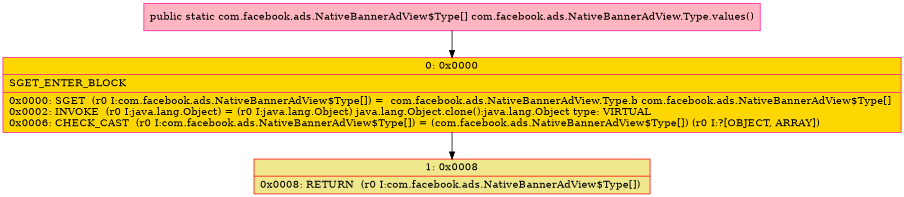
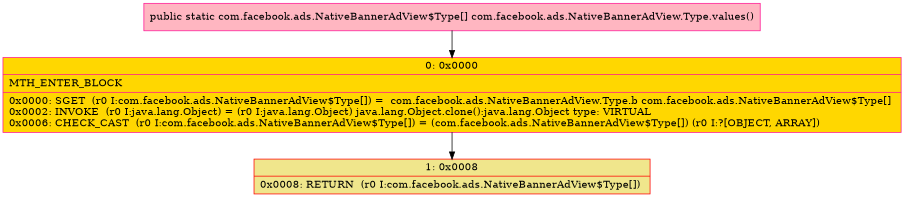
  digraph {
    node [shape=record style=filled color=deeppink]
    edge [style=solid]
-   n1 [label="{0\:\ 0x0000|SGET_ENTER_BLOCK\l|0x0000: SGET  (r0 I:com.facebook.ads.NativeBannerAdView$Type[]) =  com.facebook.ads.NativeBannerAdView.Type.b com.facebook.ads.NativeBannerAdView$Type[] \l0x0002: INVOKE  (r0 I:java.lang.Object) = (r0 I:java.lang.Object) java.lang.Object.clone():java.lang.Object type: VIRTUAL \l0x0006: CHECK_CAST  (r0 I:com.facebook.ads.NativeBannerAdView$Type[]) = (com.facebook.ads.NativeBannerAdView$Type[]) (r0 I:?[OBJECT, ARRAY]) \l}" fillcolor=gold]
+   n1 [label="{0\:\ 0x0000|MTH_ENTER_BLOCK\l|0x0000: SGET  (r0 I:com.facebook.ads.NativeBannerAdView$Type[]) =  com.facebook.ads.NativeBannerAdView.Type.b com.facebook.ads.NativeBannerAdView$Type[] \l0x0002: INVOKE  (r0 I:java.lang.Object) = (r0 I:java.lang.Object) java.lang.Object.clone():java.lang.Object type: VIRTUAL \l0x0006: CHECK_CAST  (r0 I:com.facebook.ads.NativeBannerAdView$Type[]) = (com.facebook.ads.NativeBannerAdView$Type[]) (r0 I:?[OBJECT, ARRAY]) \l}" fillcolor=gold]
    n2 [label="{1\:\ 0x0008|0x0008: RETURN  (r0 I:com.facebook.ads.NativeBannerAdView$Type[]) \l}" fillcolor=khaki color=red]
    n3 [label="{public static com.facebook.ads.NativeBannerAdView$Type[] com.facebook.ads.NativeBannerAdView.Type.values() }" fillcolor=lightpink]
    n1 -> n2
    n3 -> n1
  }
